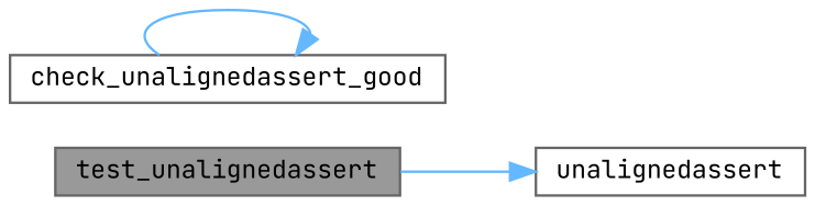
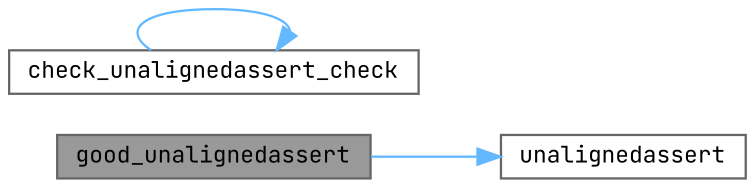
  digraph {
    fontname="JetBrains Mono"
    rankdir=LR
    node [color=grey40 fillcolor=white fontname="JetBrains Mono" fontsize=10 shape=box style=filled]
    edge [color=steelblue1 fontname="JetBrains Mono" fontsize=10 labelfontname=Helvetica labelfontsize=10 style=solid]
-   n1 [color=gray40 fillcolor=grey60 fontcolor=black height=0.2 label=test_unalignedassert width=0.4]
+   n1 [color=gray40 fillcolor=grey60 fontcolor=black height=0.2 label=good_unalignedassert width=0.4]
    n2 [height=0.2 label=unalignedassert width=0.4]
-   n3 [height=0.2 label=check_unalignedassert_good width=0.4]
+   n3 [height=0.2 label=check_unalignedassert_check width=0.4]
    n1 -> n2
    n3 -> n3
  }
